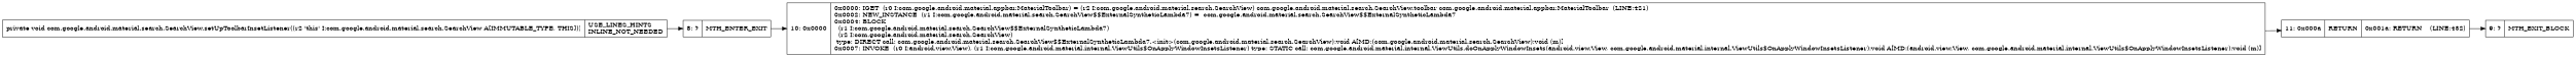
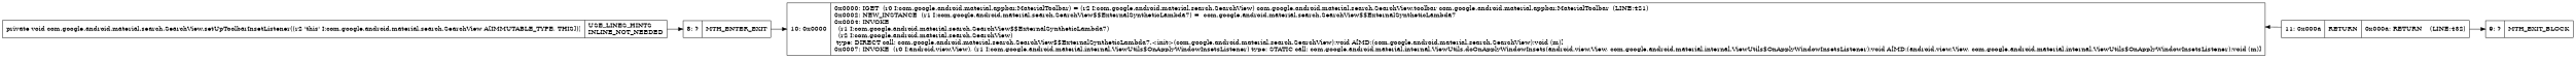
  digraph {
    rankdir=LR
    node [shape=record]
    n1 [label="{8\:\ ?|MTH_ENTER_EXIT\l}"]
-   n2 [label="{10\:\ 0x0000|0x0000: IGET  (r0 I:com.google.android.material.appbar.MaterialToolbar) = (r2 I:com.google.android.material.search.SearchView) com.google.android.material.search.SearchView.toolbar com.google.android.material.appbar.MaterialToolbar  (LINE:421)\l0x0002: NEW_INSTANCE  (r1 I:com.google.android.material.search.SearchView$$ExternalSyntheticLambda7) =  com.google.android.material.search.SearchView$$ExternalSyntheticLambda7 \l0x0004: BLOCK  \l  (r1 I:com.google.android.material.search.SearchView$$ExternalSyntheticLambda7)\l  (r2 I:com.google.android.material.search.SearchView)\l type: DIRECT call: com.google.android.material.search.SearchView$$ExternalSyntheticLambda7.\<init\>(com.google.android.material.search.SearchView):void A[MD:(com.google.android.material.search.SearchView):void (m)]\l0x0007: INVOKE  (r0 I:android.view.View), (r1 I:com.google.android.material.internal.ViewUtils$OnApplyWindowInsetsListener) type: STATIC call: com.google.android.material.internal.ViewUtils.doOnApplyWindowInsets(android.view.View, com.google.android.material.internal.ViewUtils$OnApplyWindowInsetsListener):void A[MD:(android.view.View, com.google.android.material.internal.ViewUtils$OnApplyWindowInsetsListener):void (m)]\l}"]
-   n3 [label="{11\:\ 0x000a|RETURN\l|0x001a: RETURN    (LINE:432)\l}"]
+   n2 [label="{10\:\ 0x0000|0x0000: IGET  (r0 I:com.google.android.material.appbar.MaterialToolbar) = (r2 I:com.google.android.material.search.SearchView) com.google.android.material.search.SearchView.toolbar com.google.android.material.appbar.MaterialToolbar  (LINE:421)\l0x0002: NEW_INSTANCE  (r1 I:com.google.android.material.search.SearchView$$ExternalSyntheticLambda7) =  com.google.android.material.search.SearchView$$ExternalSyntheticLambda7 \l0x0004: INVOKE  \l  (r1 I:com.google.android.material.search.SearchView$$ExternalSyntheticLambda7)\l  (r2 I:com.google.android.material.search.SearchView)\l type: DIRECT call: com.google.android.material.search.SearchView$$ExternalSyntheticLambda7.\<init\>(com.google.android.material.search.SearchView):void A[MD:(com.google.android.material.search.SearchView):void (m)]\l0x0007: INVOKE  (r0 I:android.view.View), (r1 I:com.google.android.material.internal.ViewUtils$OnApplyWindowInsetsListener) type: STATIC call: com.google.android.material.internal.ViewUtils.doOnApplyWindowInsets(android.view.View, com.google.android.material.internal.ViewUtils$OnApplyWindowInsetsListener):void A[MD:(android.view.View, com.google.android.material.internal.ViewUtils$OnApplyWindowInsetsListener):void (m)]\l}"]
+   n3 [label="{11\:\ 0x000a|RETURN\l|0x000a: RETURN    (LINE:432)\l}"]
    n4 [label="{9\:\ ?|MTH_EXIT_BLOCK\l}"]
    n5 [label="{private void com.google.android.material.search.SearchView.setUpToolbarInsetListener((r2 'this' I:com.google.android.material.search.SearchView A[IMMUTABLE_TYPE, THIS]))  | USE_LINES_HINTS\lINLINE_NOT_NEEDED\l}"]
    n1 -> n2
-   n2 -> n3
+   n3 -> n2
    n3 -> n4
    n5 -> n1
  }
